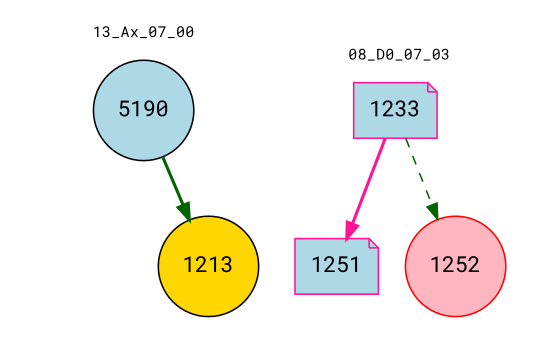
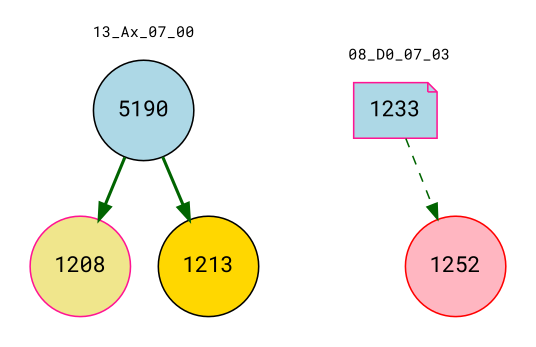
  digraph {
    fontname="Roboto Mono"
    node [color=deeppink fillcolor=lightblue fontname="Roboto Mono" shape=circle style=filled]
    edge [color=darkgreen fontname="Roboto Mono" style=bold]
    n1 [color=black label=5190]
+   n2 [fillcolor=khaki label=1208]
    n3 [color=black fillcolor=gold label=1213]
    n4 [label=1233 shape=note]
-   n5 [label=1251 shape=note]
    n6 [color=red fillcolor=lightpink label=1252]
    subgraph cluster_1 {
      color=white
      fontsize=10
      label="13_Ax_07_00"
      n1
+     n2
      n3
    }
    subgraph cluster_2 {
      color=white
      fontsize=10
      label="08_D0_07_03"
      n4
-     n5
      n6
    }
+   n1 -> n2
    n1 -> n3
-   n4 -> n5 [color=deeppink]
    n4 -> n6 [style=dashed]
  }
